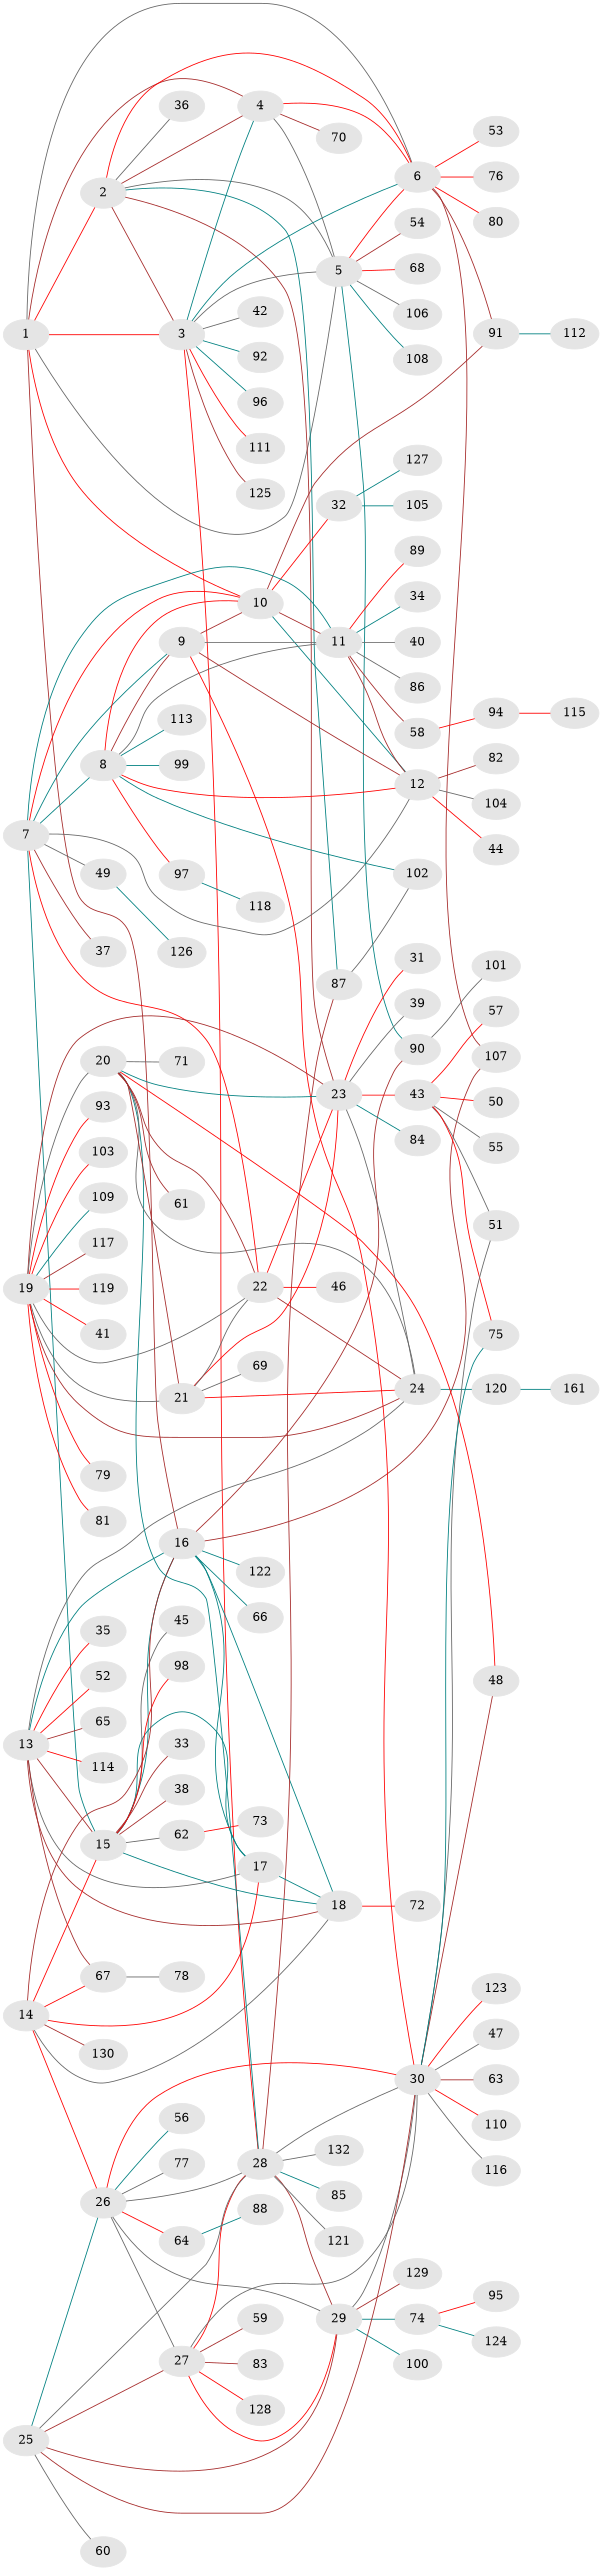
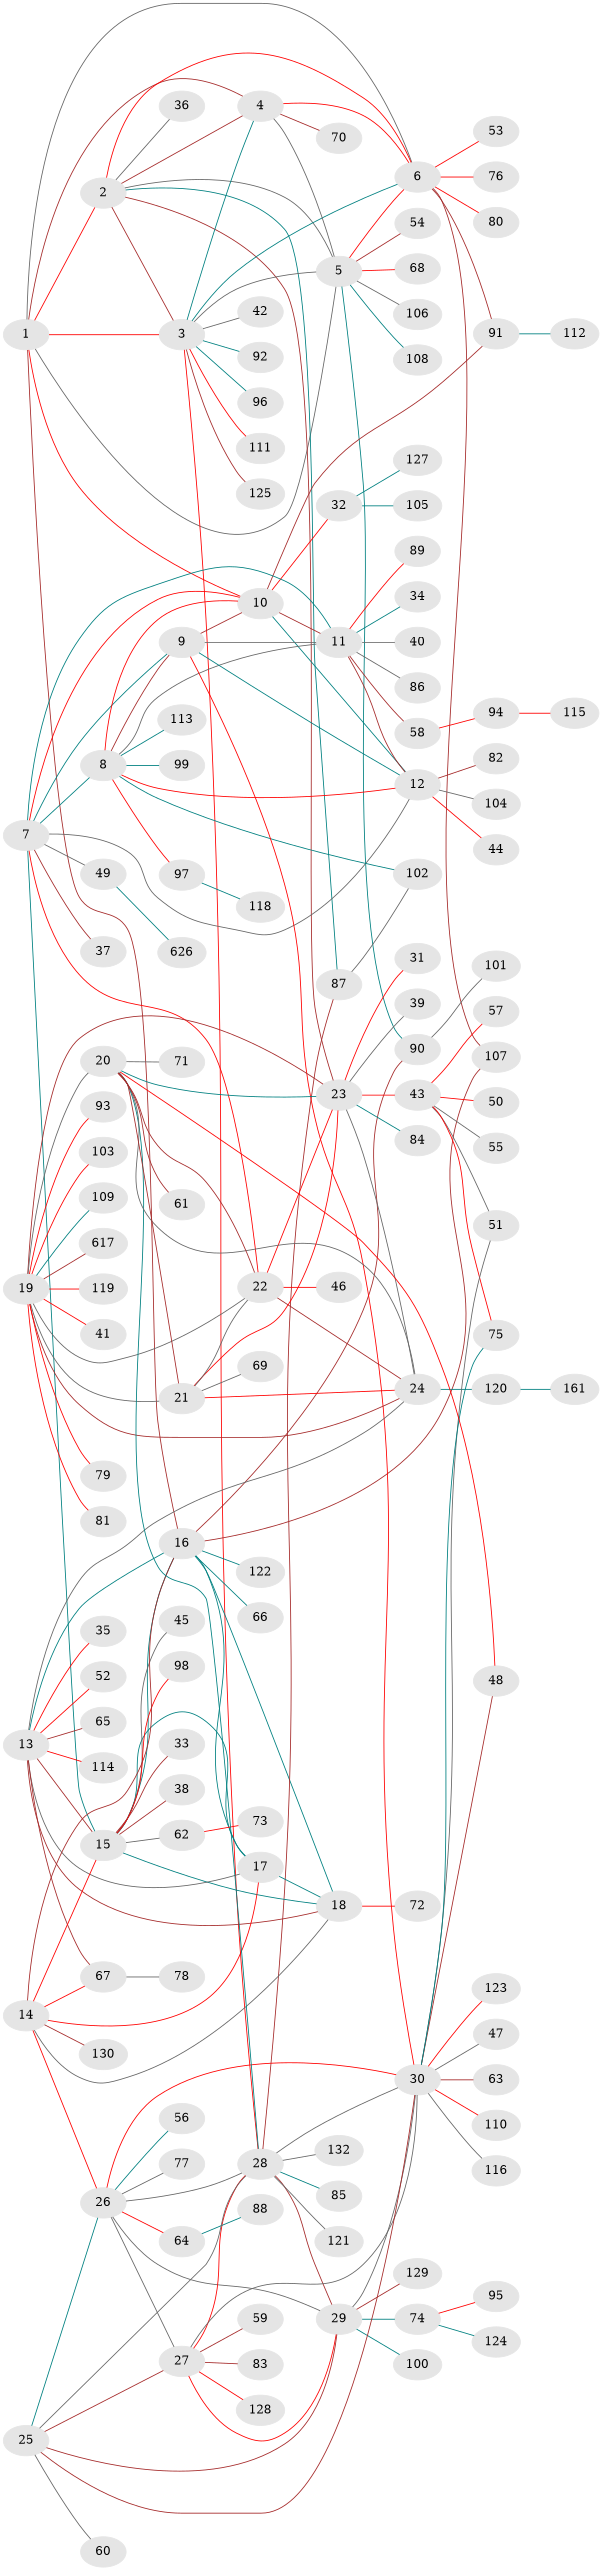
  graph {
    rankdir=LR
    node [color=gray90 style=filled]
    edge [color=red]
    1
    2
    3
    4
    5
    6
    10
    16
    23
    36
    87
    28
    42
    92
    96
    111
    125
    70
    54
    68
    90
    106
    108
    53
    76
    80
    91
    107
    11
    12
    32
    17
    18
    66
    122
    24
    31
    39
    43
    84
    102
    30
    29
    85
    121
    132
    101
    112
    7
    8
    9
    15
    22
    37
    49
    97
    99
    113
    34
    40
    58
    86
    89
    44
    82
    104
    33
    38
    45
    62
    98
    46
-   126
+   126 [label=626]
    118
    48
    47
    51
    63
    75
    110
    116
    123
    105
    127
    94
    13
    35
    52
    65
    114
    67
    14
    26
    130
    72
    120
    27
    56
    64
    77
    78
    73
    19
    20
    21
    41
    79
    81
    93
    103
    109
-   117
+   117 [label=617]
    119
    61
    71
    69
    50
    55
    57
    n120 [label=161]
    25
    60
    59
    83
    128
    74
    100
    129
    88
    95
    124
    115
    1 -- 2
    1 -- 3
    1 -- 4 [color=brown]
    1 -- 5 [color=gray40]
    1 -- 6 [color=gray40]
    1 -- 10
    1 -- 16 [color=brown]
    2 -- 3 [color=brown]
    2 -- 4 [color=brown]
    2 -- 5 [color=gray40]
    2 -- 6
    2 -- 23 [color=brown]
    2 -- 36 [color=gray40]
    2 -- 87 [color=teal]
    3 -- 4 [color=teal]
    3 -- 5 [color=gray40]
    3 -- 6 [color=teal]
    3 -- 28
    3 -- 42 [color=gray40]
    3 -- 92 [color=teal]
    3 -- 96 [color=teal]
    3 -- 111
    3 -- 125 [color=brown]
    4 -- 5 [color=gray40]
    4 -- 6
    4 -- 70 [color=brown]
    5 -- 6
    5 -- 54 [color=brown]
    5 -- 68
    5 -- 90 [color=teal]
    5 -- 106 [color=gray40]
    5 -- 108 [color=teal]
    6 -- 53
    6 -- 76
    6 -- 80
    6 -- 91 [color=brown]
    6 -- 107 [color=brown]
    10 -- 91 [color=brown]
    10 -- 11 [color=brown]
    10 -- 12 [color=teal]
    10 -- 32
    16 -- 90 [color=brown]
    16 -- 107 [color=brown]
    16 -- 17 [color=teal]
    16 -- 18 [color=teal]
    16 -- 66 [color=teal]
    16 -- 122 [color=teal]
    23 -- 24 [color=gray40]
    23 -- 31
    23 -- 39 [color=gray40]
    23 -- 43
    23 -- 84 [color=teal]
    87 -- 102 [color=gray40]
    28 -- 87 [color=brown]
    28 -- 30 [color=gray40]
    28 -- 29 [color=brown]
    28 -- 85 [color=teal]
    28 -- 121 [color=gray40]
    28 -- 132 [color=gray40]
    90 -- 101 [color=gray40]
    91 -- 112 [color=teal]
    11 -- 12 [color=brown]
    11 -- 34 [color=teal]
    11 -- 40 [color=gray40]
    11 -- 58 [color=brown]
    11 -- 86 [color=gray40]
    11 -- 89
    12 -- 44
    12 -- 82 [color=brown]
    12 -- 104 [color=gray40]
    32 -- 105 [color=teal]
    32 -- 127 [color=teal]
    17 -- 18 [color=teal]
    18 -- 72
    24 -- 120 [color=teal]
    43 -- 51 [color=gray40]
    43 -- 75
    43 -- 50
    43 -- 55 [color=gray40]
    43 -- 57
    30 -- 48 [color=brown]
    30 -- 47 [color=gray40]
    30 -- 51 [color=gray40]
    30 -- 63 [color=brown]
    30 -- 75 [color=teal]
    30 -- 110
    30 -- 116 [color=gray40]
    30 -- 123
    29 -- 30 [color=gray40]
    29 -- 74 [color=teal]
    29 -- 100 [color=teal]
    29 -- 129 [color=brown]
    7 -- 10
    7 -- 11 [color=teal]
    7 -- 12 [color=gray40]
    7 -- 8 [color=teal]
    7 -- 9 [color=teal]
    7 -- 15 [color=teal]
    7 -- 22
    7 -- 37 [color=brown]
    7 -- 49 [color=gray40]
    8 -- 10
    8 -- 11 [color=gray40]
    8 -- 12
    8 -- 102 [color=teal]
    8 -- 9 [color=brown]
    8 -- 97
    8 -- 99 [color=teal]
    8 -- 113 [color=teal]
    9 -- 10 [color=brown]
    9 -- 11 [color=gray40]
-   9 -- 12 [color=brown]
+   9 -- 12 [color=teal]
    9 -- 30
    15 -- 16 [color=teal]
    15 -- 17 [color=teal]
    15 -- 18 [color=teal]
    15 -- 33 [color=brown]
    15 -- 38 [color=brown]
    15 -- 45 [color=gray40]
    15 -- 62 [color=gray40]
    15 -- 98
    22 -- 23
    22 -- 24 [color=brown]
    22 -- 46
    49 -- 126 [color=teal]
    97 -- 118 [color=teal]
    58 -- 94
    62 -- 73
    94 -- 115
    13 -- 16 [color=teal]
    13 -- 17 [color=gray40]
    13 -- 18 [color=brown]
    13 -- 24 [color=gray40]
    13 -- 15 [color=brown]
    13 -- 35
    13 -- 52
    13 -- 65 [color=brown]
    13 -- 114
    13 -- 67 [color=brown]
    67 -- 78 [color=gray40]
    14 -- 16 [color=brown]
    14 -- 17
    14 -- 18 [color=gray40]
    14 -- 15
    14 -- 67
    14 -- 26
    14 -- 130 [color=brown]
    26 -- 28 [color=gray40]
    26 -- 30
    26 -- 29 [color=gray40]
    26 -- 27 [color=gray40]
    26 -- 56 [color=teal]
    26 -- 64
    26 -- 77 [color=gray40]
    120 -- n120 [color=teal]
    27 -- 28
    27 -- 30 [color=gray40]
    27 -- 29
    27 -- 59 [color=brown]
    27 -- 83 [color=brown]
    27 -- 128
    64 -- 88 [color=teal]
    19 -- 23 [color=brown]
    19 -- 24 [color=brown]
    19 -- 22 [color=gray40]
    19 -- 20 [color=gray40]
    19 -- 21 [color=gray40]
    19 -- 41
    19 -- 79
    19 -- 81
    19 -- 93
    19 -- 103
    19 -- 109 [color=teal]
    19 -- 117 [color=brown]
    19 -- 119
    20 -- 23 [color=teal]
    20 -- 28 [color=teal]
    20 -- 24 [color=gray40]
    20 -- 22 [color=brown]
    20 -- 48
    20 -- 21 [color=brown]
    20 -- 61 [color=brown]
    20 -- 71 [color=gray40]
    21 -- 23
    21 -- 24
    21 -- 22 [color=gray40]
    21 -- 69 [color=gray40]
    25 -- 28 [color=gray40]
    25 -- 30 [color=brown]
    25 -- 29 [color=brown]
    25 -- 26 [color=teal]
    25 -- 27 [color=brown]
    25 -- 60 [color=gray40]
    74 -- 95
    74 -- 124 [color=teal]
  }
